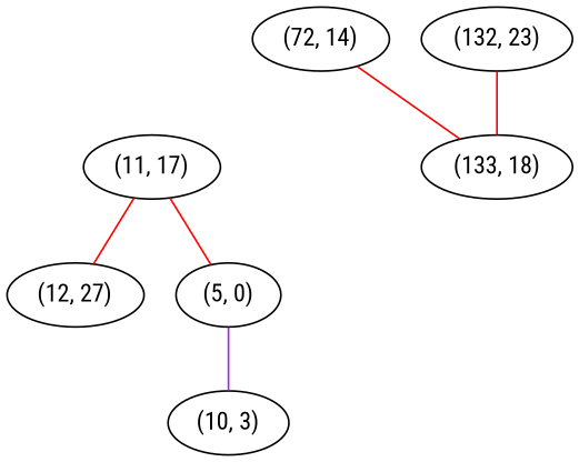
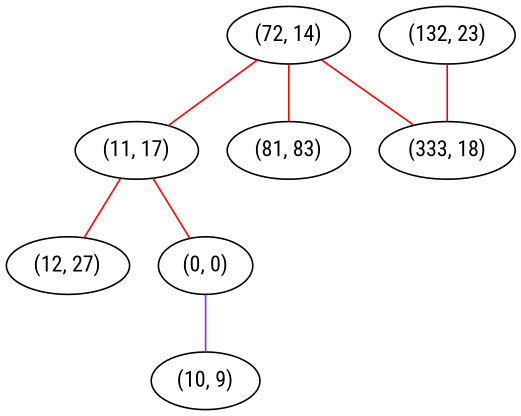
  graph {
    fontname="Roboto Condensed"
    node [fontname="Roboto Condensed"]
    edge [color=red fontname="Roboto Condensed" weight=1]
    "(72, 14)"
    "(11, 17)"
-   "(133, 18)"
+   "(133, 18)" [label="(333, 18)"]
+   "(81, 83)"
    n5 [label="(12, 27)"]
-   "(0, 0)" [label="(5, 0)"]
+   "(0, 0)"
    n7 [label="(132, 23)"]
-   "(10, 9)" [label="(10, 3)"]
+   "(10, 9)"
+   "(72, 14)" -- "(11, 17)"
    "(72, 14)" -- "(133, 18)"
+   "(72, 14)" -- "(81, 83)"
    "(11, 17)" -- n5
    "(11, 17)" -- "(0, 0)"
    "(0, 0)" -- "(10, 9)" [color=purple weight=4]
    n7 -- "(133, 18)"
  }
